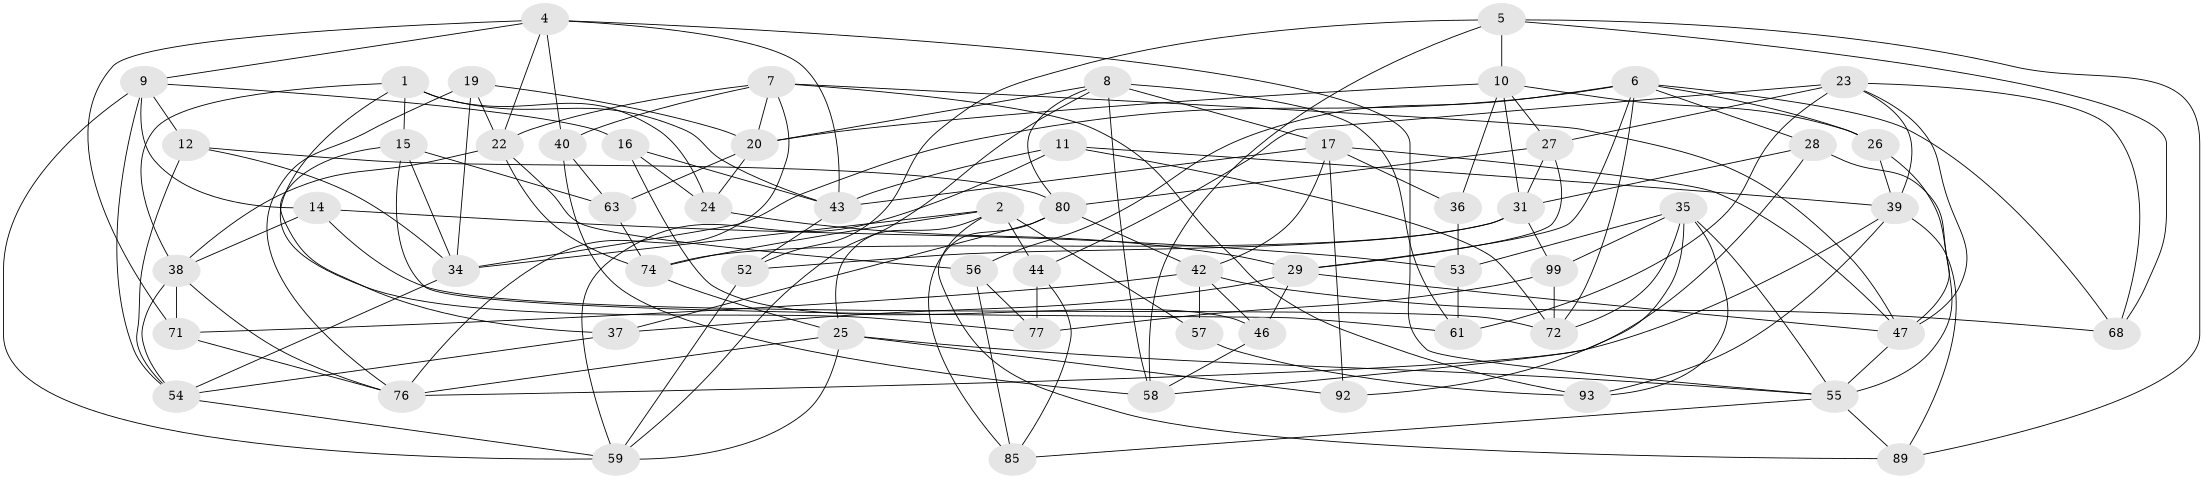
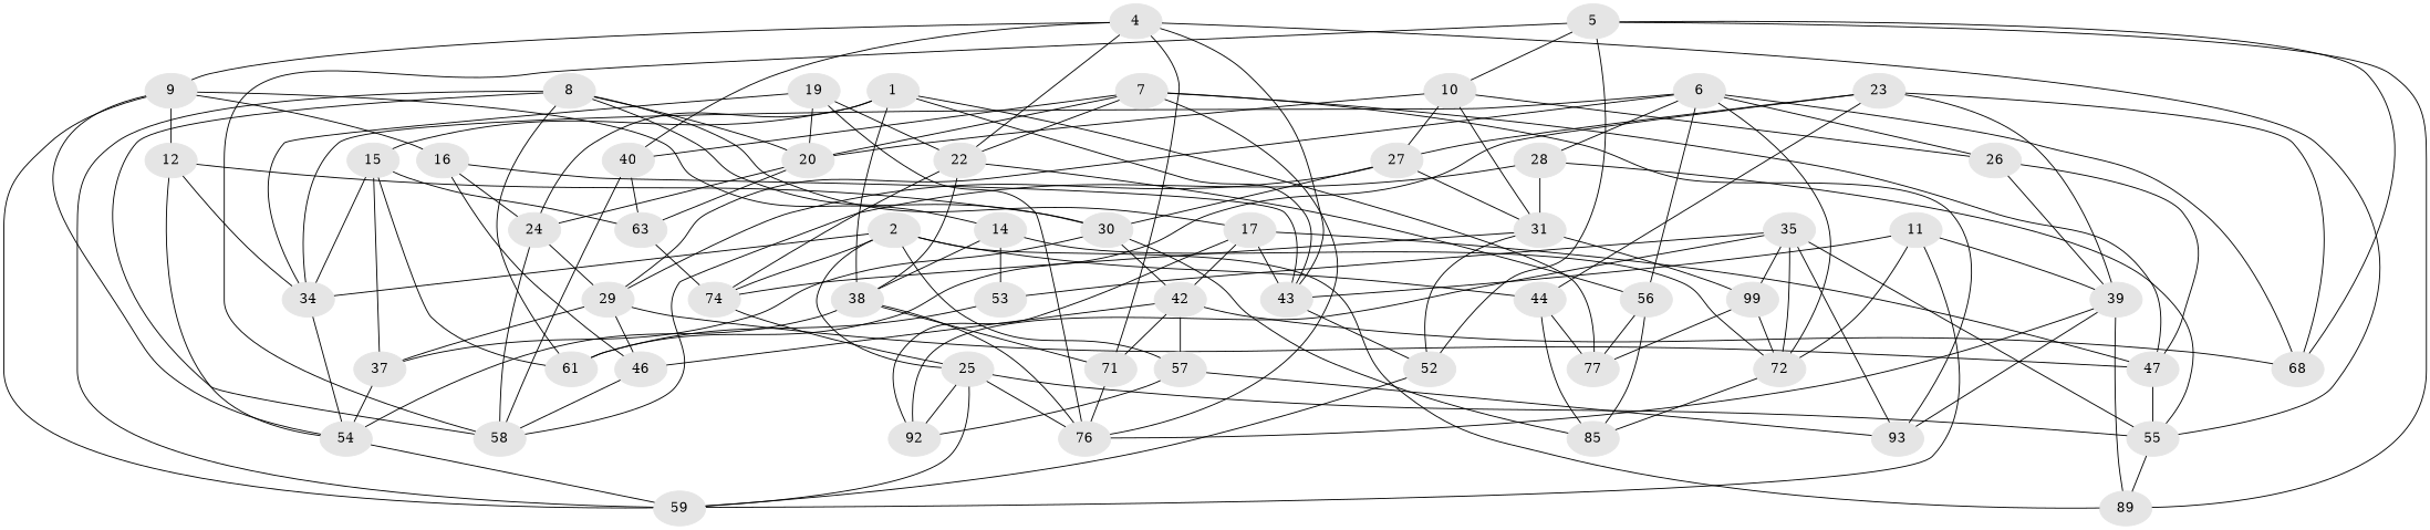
  graph {
    node [color=gray90 style=filled]
    1 [super="+3"]
    15 [super="+82"]
    24 [super="+90"]
    38 [super="+45"]
    43 [super="+69"]
    77
    34 [super="+81"]
    61
    37
    63
    29 [super="+86"]
    58 [super="+60"]
    71
    76 [super="+79"]
    54 [super="+67"]
    52
    2 [super="+32"]
    25 [super="+48"]
    44
    57
    74
    89
    n23 [label=55 super="+75"]
    59 [super="+80"]
    92
    85
    93
    4 [super="+66"]
    9 [super="+33"]
    22 [super="+62"]
    40
    12
    14
    16
    56
    5 [super="+13"]
    10 [super="+73"]
    68
    26
    20 [super="+55"]
    27 [super="+41"]
    31 [super="+65"]
-   36
    47 [super="+70"]
    46
    6 [super="+50"]
    28
    72 [super="+84"]
    39 [super="+64"]
    7 [super="+21"]
    8 [super="+18"]
    17 [super="+91"]
-   30 [super="+88" label=80]
+   30 [super="+88"]
    42 [super="+78"]
    53
    n56 [label=99]
    11
    19
    23 [super="+87"]
    35 [super="+83"]
    1 -- 15
    1 -- 24 [weight=2]
    1 -- 38
    1 -- 43
    1 -- 77
    15 -- 34
    15 -- 61
    15 -- 37
    15 -- 63
    24 -- 29
+   24 -- 58
    38 -- 71
    38 -- 76
    38 -- 54
    43 -- 52
    34 -- 54
    37 -- 54
    63 -- 74
    29 -- 37
    29 -- 47
    29 -- 46
    71 -- 76
    54 -- 59
    52 -- 59
    2 -- 34
    2 -- 25
    2 -- 44
    2 -- 57
    2 -- 74
    2 -- 89
    25 -- 76
    25 -- n23
    25 -- 59
    25 -- 92
    44 -- 77
    44 -- 85
+   57 -- 92
    57 -- 93
    74 -- 25
    n23 -- 89
    4 -- 43
    4 -- 71
    4 -- n23
    4 -- 9
    4 -- 22
    4 -- 40
    9 -- 54
    9 -- 59
    9 -- 12
    9 -- 14
    9 -- 16
    22 -- 38
    22 -- 74
    22 -- 56
    40 -- 63
    40 -- 58
    12 -- 34
    12 -- 54
    12 -- 30
    14 -- 38
    14 -- 72
    14 -- 53
    16 -- 24
    16 -- 43
    16 -- 46
    56 -- 77
    56 -- 85
    5 -- 58
    5 -- 52
    5 -- 89
    5 -- 10
    5 -- 68
    10 -- 26
    10 -- 20
    10 -- 27
    10 -- 31
-   10 -- 36
    26 -- 47
    26 -- 39
    20 -- 24
    20 -- 63
    27 -- 29
    27 -- 31
    27 -- 30
    31 -- 52
    31 -- 74
    31 -- n56
-   36 -- 53
    47 -- n23
    46 -- 58
    6 -- 34
    6 -- 29
    6 -- 56
    6 -- 68
    6 -- 26
    6 -- 28
    6 -- 72
    28 -- 58
    28 -- n23
    28 -- 31
-   n23 -- 85
+   72 -- 85
    39 -- 76
    39 -- 89
    39 -- 93
    7 -- 76
    7 -- 93
    7 -- 22
    7 -- 40
    7 -- 20
    7 -- 47
    8 -- 61
    8 -- 58
    8 -- 59
    8 -- 20
    8 -- 17
    8 -- 30
    17 -- 43
    17 -- 92
-   17 -- 36
    17 -- 47
    17 -- 42
    30 -- 37
    30 -- 85
    30 -- 42
    42 -- 71
    42 -- 57
    42 -- 68
    42 -- 46
    53 -- 61
    n56 -- 77
    n56 -- 72
    11 -- 43
    11 -- 59
    11 -- 72
    11 -- 39
    19 -- 34
    19 -- 76
    19 -- 22
    19 -- 20
    23 -- 61
    23 -- 44
    23 -- 68
    23 -- 27
-   23 -- 47
    23 -- 39
    35 -- n23
    35 -- 92
    35 -- 93
    35 -- 72
    35 -- 53
    35 -- n56
  }
